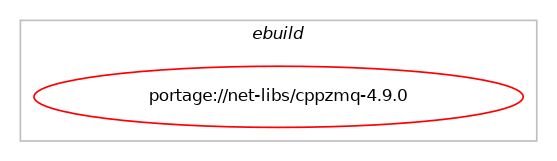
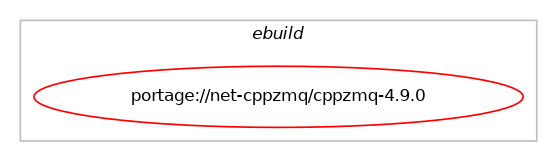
  digraph {
    compound=true
    concentrate=true
    fontname=Helvetica
    fontsize=10
    newrank=true
    rankdir=TB
    ranksep=1.5
-   n1 [color=red fontname=Helvetica fontsize=10 label="portage://net-libs/cppzmq-4.9.0" width=4]
+   n1 [color=red fontname=Helvetica fontsize=10 label="portage://net-cppzmq/cppzmq-4.9.0" width=4]
    subgraph cluster_1 {
      color=gray
      label=<<i>ebuild</i>>
      n1
    }
    subgraph cluster_2 {
      color=gray
      label=<<i>dependencies</i>>
      subgraph cluster_3 {
        color=gray
        fillcolor="#eeeeee"
        label=<<i>compile</i>>
        style=filled
      }
      subgraph cluster_4 {
        color=gray
        fillcolor="#eeeeee"
        label=<<i>compile and run</i>>
        style=filled
      }
      subgraph cluster_5 {
        color=gray
        fillcolor="#eeeeee"
        label=<<i>run</i>>
        style=filled
      }
    }
    subgraph cluster_6 {
      color=gray
      label=<<i>candidates</i>>
      rank=same
    }
  }
